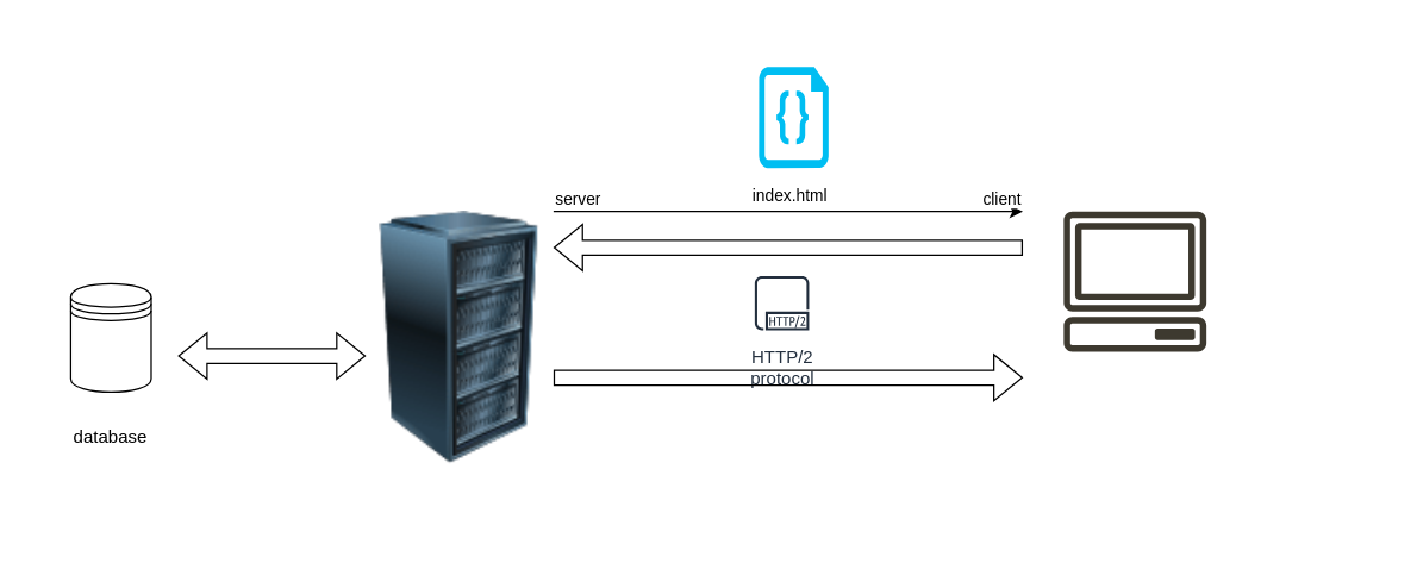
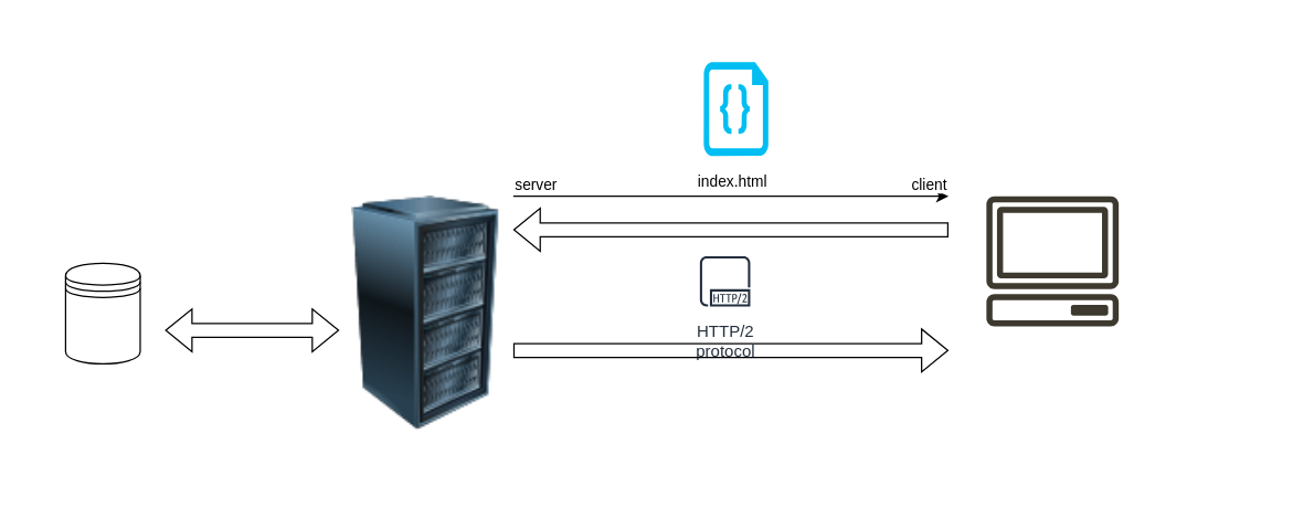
  <mxCell id="0" />
  <mxCell id="1" parent="0" />
  <mxCell id="2" value="" style="group;fillColor=default;" vertex="1" connectable="0" parent="1"><mxGeometry x="20" y="20" width="910" height="340" as="geometry" /></mxCell>
  <mxCell id="3" value="" style="group" vertex="1" connectable="0" parent="2"><mxGeometry x="27.03" y="170" width="54.059" height="121.429" as="geometry" /></mxCell>
  <mxCell id="4" value="" style="shape=datastore;whiteSpace=wrap;html=1;" vertex="1" parent="3"><mxGeometry width="54.059" height="72.857" as="geometry" /></mxCell>
- <mxCell id="5" value="&lt;div&gt;database&lt;/div&gt;" style="text;html=1;align=center;verticalAlign=middle;whiteSpace=wrap;rounded=0;" vertex="1" parent="3"><mxGeometry y="85" width="54.059" height="36.429" as="geometry" /></mxCell>
  <mxCell id="6" value="" style="sketch=0;outlineConnect=0;fontColor=#232F3E;gradientColor=none;fillColor=#3D392F;strokeColor=none;dashed=0;verticalLabelPosition=bottom;verticalAlign=top;align=center;html=1;fontSize=12;fontStyle=0;aspect=fixed;pointerEvents=1;shape=mxgraph.aws4.client;" vertex="1" parent="2"><mxGeometry x="693.762" y="121.429" width="96.685" height="94.208" as="geometry" /></mxCell>
  <mxCell id="7" value="" style="image;html=1;image=img/lib/clip_art/computers/Server_Rack_128x128.png" vertex="1" parent="2"><mxGeometry x="225.248" y="121.429" width="126.139" height="170" as="geometry" /></mxCell>
  <mxCell id="8" value="" style="shape=flexArrow;endArrow=classic;startArrow=classic;html=1;rounded=0;" edge="1" parent="2"><mxGeometry width="100" height="100" relative="1" as="geometry"><mxPoint x="99.109" y="218.571" as="sourcePoint" /><mxPoint x="225.248" y="218.571" as="targetPoint" /></mxGeometry></mxCell>
  <mxCell id="9" value="" style="group" vertex="1" connectable="0" parent="2"><mxGeometry x="351.386" y="24.286" width="315.347" height="97.143" as="geometry" /></mxCell>
  <mxCell id="10" value="" style="verticalLabelPosition=bottom;html=1;verticalAlign=top;align=center;strokeColor=none;fillColor=#00BEF2;shape=mxgraph.azure.code_file;pointerEvents=1;" vertex="1" parent="9"><mxGeometry x="137.964" width="46.809" height="67.932" as="geometry" /></mxCell>
  <mxCell id="11" value="" style="endArrow=classic;html=1;rounded=0;" edge="1" parent="9"><mxGeometry relative="1" as="geometry"><mxPoint y="97.143" as="sourcePoint" /><mxPoint x="315.347" y="97.143" as="targetPoint" /></mxGeometry></mxCell>
  <mxCell id="12" value="index.html" style="edgeLabel;resizable=0;html=1;;align=center;verticalAlign=middle;" connectable="0" vertex="1" parent="11"><mxGeometry relative="1" as="geometry"><mxPoint y="-11" as="offset" /></mxGeometry></mxCell>
  <mxCell id="13" value="server" style="edgeLabel;resizable=0;html=1;;align=left;verticalAlign=bottom;" connectable="0" vertex="1" parent="11"><mxGeometry x="-1" relative="1" as="geometry" /></mxCell>
  <mxCell id="14" value="client" style="edgeLabel;resizable=0;html=1;;align=right;verticalAlign=bottom;" connectable="0" vertex="1" parent="11"><mxGeometry x="1" relative="1" as="geometry" /></mxCell>
  <mxCell id="15" value="" style="shape=flexArrow;endArrow=classic;html=1;rounded=0;" edge="1" parent="2"><mxGeometry width="50" height="50" relative="1" as="geometry"><mxPoint x="666.733" y="145.714" as="sourcePoint" /><mxPoint x="351.386" y="145.714" as="targetPoint" /></mxGeometry></mxCell>
  <mxCell id="16" value="HTTP/2&#10;protocol" style="sketch=0;outlineConnect=0;fontColor=#232F3E;gradientColor=none;strokeColor=#232F3E;fillColor=#ffffff;dashed=0;verticalLabelPosition=bottom;verticalAlign=top;align=center;html=1;fontSize=12;fontStyle=0;aspect=fixed;shape=mxgraph.aws4.resourceIcon;resIcon=mxgraph.aws4.http2_protocol;" vertex="1" parent="2"><mxGeometry x="482.03" y="160.286" width="45.584" height="45.584" as="geometry" /></mxCell>
  <mxCell id="17" value="" style="shape=flexArrow;endArrow=classic;html=1;rounded=0;" edge="1" parent="2"><mxGeometry width="50" height="50" relative="1" as="geometry"><mxPoint x="351.386" y="233.143" as="sourcePoint" /><mxPoint x="666.733" y="233.143" as="targetPoint" /></mxGeometry></mxCell>
